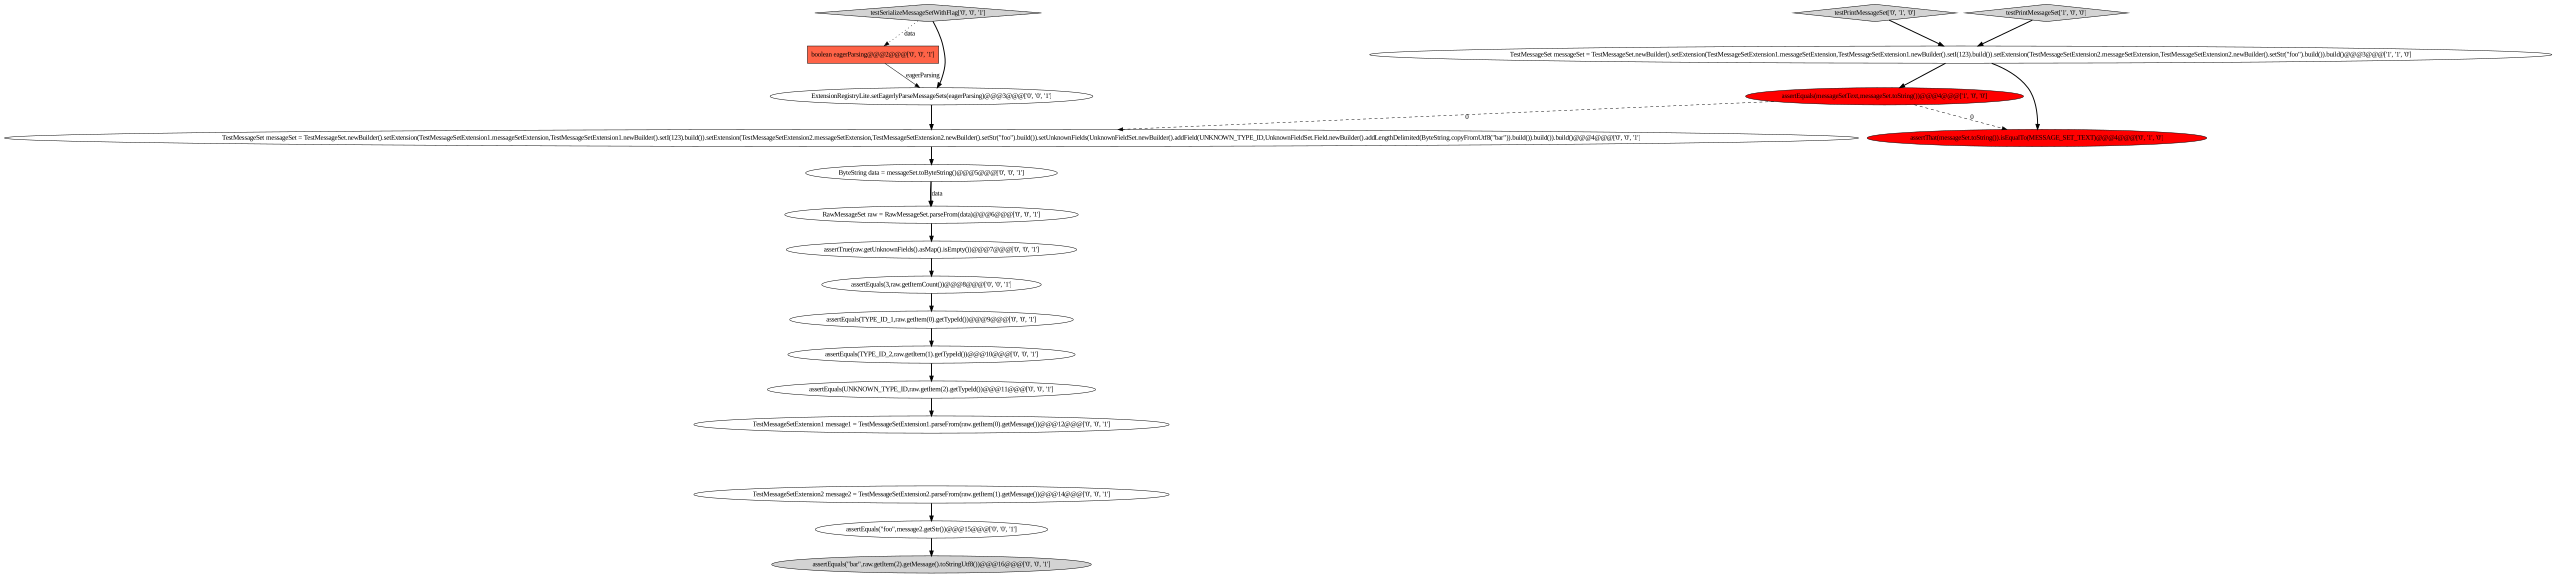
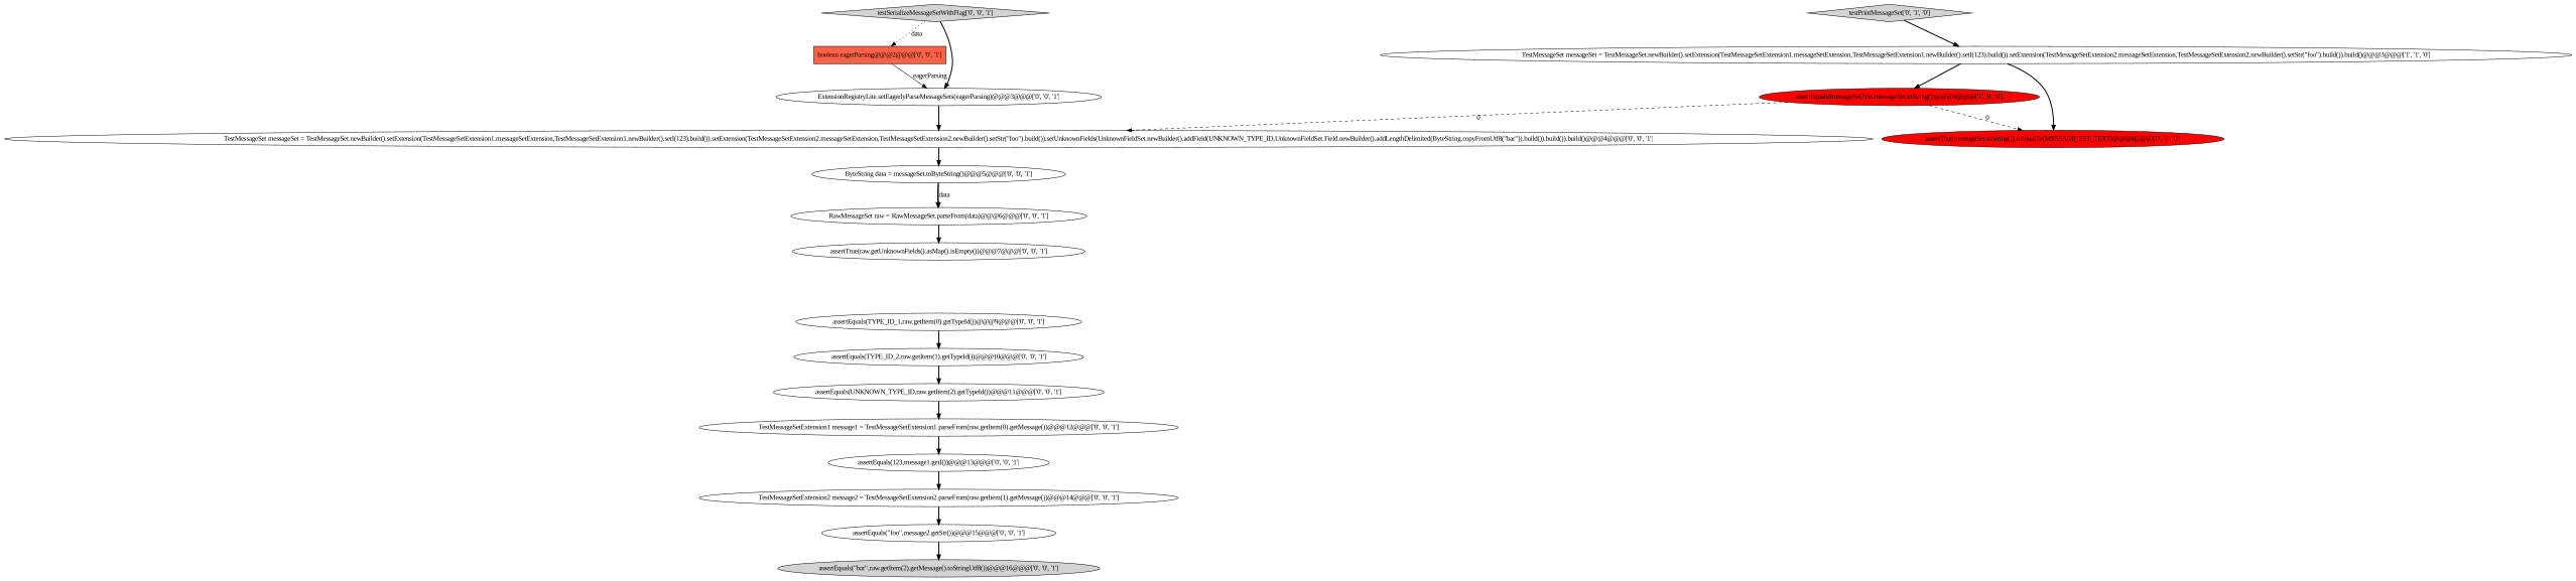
  digraph {
    fontname="Liberation Serif"
    node [fillcolor=white fontname="Liberation Serif" shape=ellipse style=filled]
    edge [fontname="Liberation Serif" style=bold]
    n1 [label="TestMessageSetExtension2 message2 = TestMessageSetExtension2.parseFrom(raw.getItem(1).getMessage())@@@14@@@['0', '0', '1']"]
    n2 [label="assertEquals(\"foo\",message2.getStr())@@@15@@@['0', '0', '1']"]
    n3 [fillcolor=lightgray label="assertEquals(\"bar\",raw.getItem(2).getMessage().toStringUtf8())@@@16@@@['0', '0', '1']"]
    n4 [fillcolor=tomato label="boolean eagerParsing@@@2@@@['0', '0', '1']" shape=box]
    n5 [label="ExtensionRegistryLite.setEagerlyParseMessageSets(eagerParsing)@@@3@@@['0', '0', '1']"]
    n6 [label="TestMessageSet messageSet = TestMessageSet.newBuilder().setExtension(TestMessageSetExtension1.messageSetExtension,TestMessageSetExtension1.newBuilder().setI(123).build()).setExtension(TestMessageSetExtension2.messageSetExtension,TestMessageSetExtension2.newBuilder().setStr(\"foo\").build()).setUnknownFields(UnknownFieldSet.newBuilder().addField(UNKNOWN_TYPE_ID,UnknownFieldSet.Field.newBuilder().addLengthDelimited(ByteString.copyFromUtf8(\"bar\")).build()).build()).build()@@@4@@@['0', '0', '1']"]
    n7 [label="RawMessageSet raw = RawMessageSet.parseFrom(data)@@@6@@@['0', '0', '1']"]
    n8 [label="assertTrue(raw.getUnknownFields().asMap().isEmpty())@@@7@@@['0', '0', '1']"]
-   n9 [label="assertEquals(3,raw.getItemCount())@@@8@@@['0', '0', '1']"]
    n10 [label="ByteString data = messageSet.toByteString()@@@5@@@['0', '0', '1']"]
    n11 [label="assertEquals(UNKNOWN_TYPE_ID,raw.getItem(2).getTypeId())@@@11@@@['0', '0', '1']"]
    n12 [label="TestMessageSetExtension1 message1 = TestMessageSetExtension1.parseFrom(raw.getItem(0).getMessage())@@@12@@@['0', '0', '1']"]
+   n13 [label="assertEquals(123,message1.getI())@@@13@@@['0', '0', '1']"]
    n14 [fillcolor=lightgray label="testSerializeMessageSetWithFlag['0', '0', '1']" shape=diamond]
    n15 [label="assertEquals(TYPE_ID_1,raw.getItem(0).getTypeId())@@@9@@@['0', '0', '1']"]
    n16 [label="assertEquals(TYPE_ID_2,raw.getItem(1).getTypeId())@@@10@@@['0', '0', '1']"]
    n17 [fillcolor=red label="assertEquals(messageSetText,messageSet.toString())@@@4@@@['1', '0', '0']"]
    n18 [fillcolor=red label="assertThat(messageSet.toString()).isEqualTo(MESSAGE_SET_TEXT)@@@4@@@['0', '1', '0']"]
    n19 [label="TestMessageSet messageSet = TestMessageSet.newBuilder().setExtension(TestMessageSetExtension1.messageSetExtension,TestMessageSetExtension1.newBuilder().setI(123).build()).setExtension(TestMessageSetExtension2.messageSetExtension,TestMessageSetExtension2.newBuilder().setStr(\"foo\").build()).build()@@@3@@@['1', '1', '0']"]
    n20 [fillcolor=lightgray label="testPrintMessageSet['0', '1', '0']" shape=diamond]
-   n21 [fillcolor=lightgray label="testPrintMessageSet['1', '0', '0']" shape=diamond]
    n1 -> n2
    n2 -> n3
    n4 -> n5 [label=eagerParsing style=solid]
    n5 -> n6
    n6 -> n10
    n7 -> n8
-   n8 -> n9
-   n9 -> n15
    n10 -> n7
    n10 -> n7 [label=data style=solid]
    n11 -> n12
+   n12 -> n13
+   n13 -> n1
    n14 -> n4 [label=data style=dotted]
    n14 -> n5
    n15 -> n16
    n16 -> n11
    n17 -> n6 [label=0 style=dashed]
    n17 -> n18 [label=0 style=dashed]
    n19 -> n17
    n19 -> n18
    n20 -> n19
-   n21 -> n19
  }
